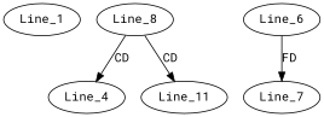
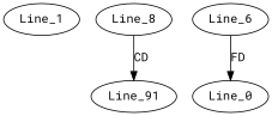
  digraph {
    fontname="Roboto Mono"
    node [fontname="Roboto Mono"]
    edge [fontname="Roboto Mono"]
    n1 [label=Line_1]
    n2 [label=Line_8]
-   Line_4
-   Line_11
+   Line_11 [label=Line_91]
    Line_6
-   Line_7
-   n2 -> Line_4 [label=CD]
+   Line_7 [label=Line_0]
    n2 -> Line_11 [label=CD]
    Line_6 -> Line_7 [label=FD]
  }
